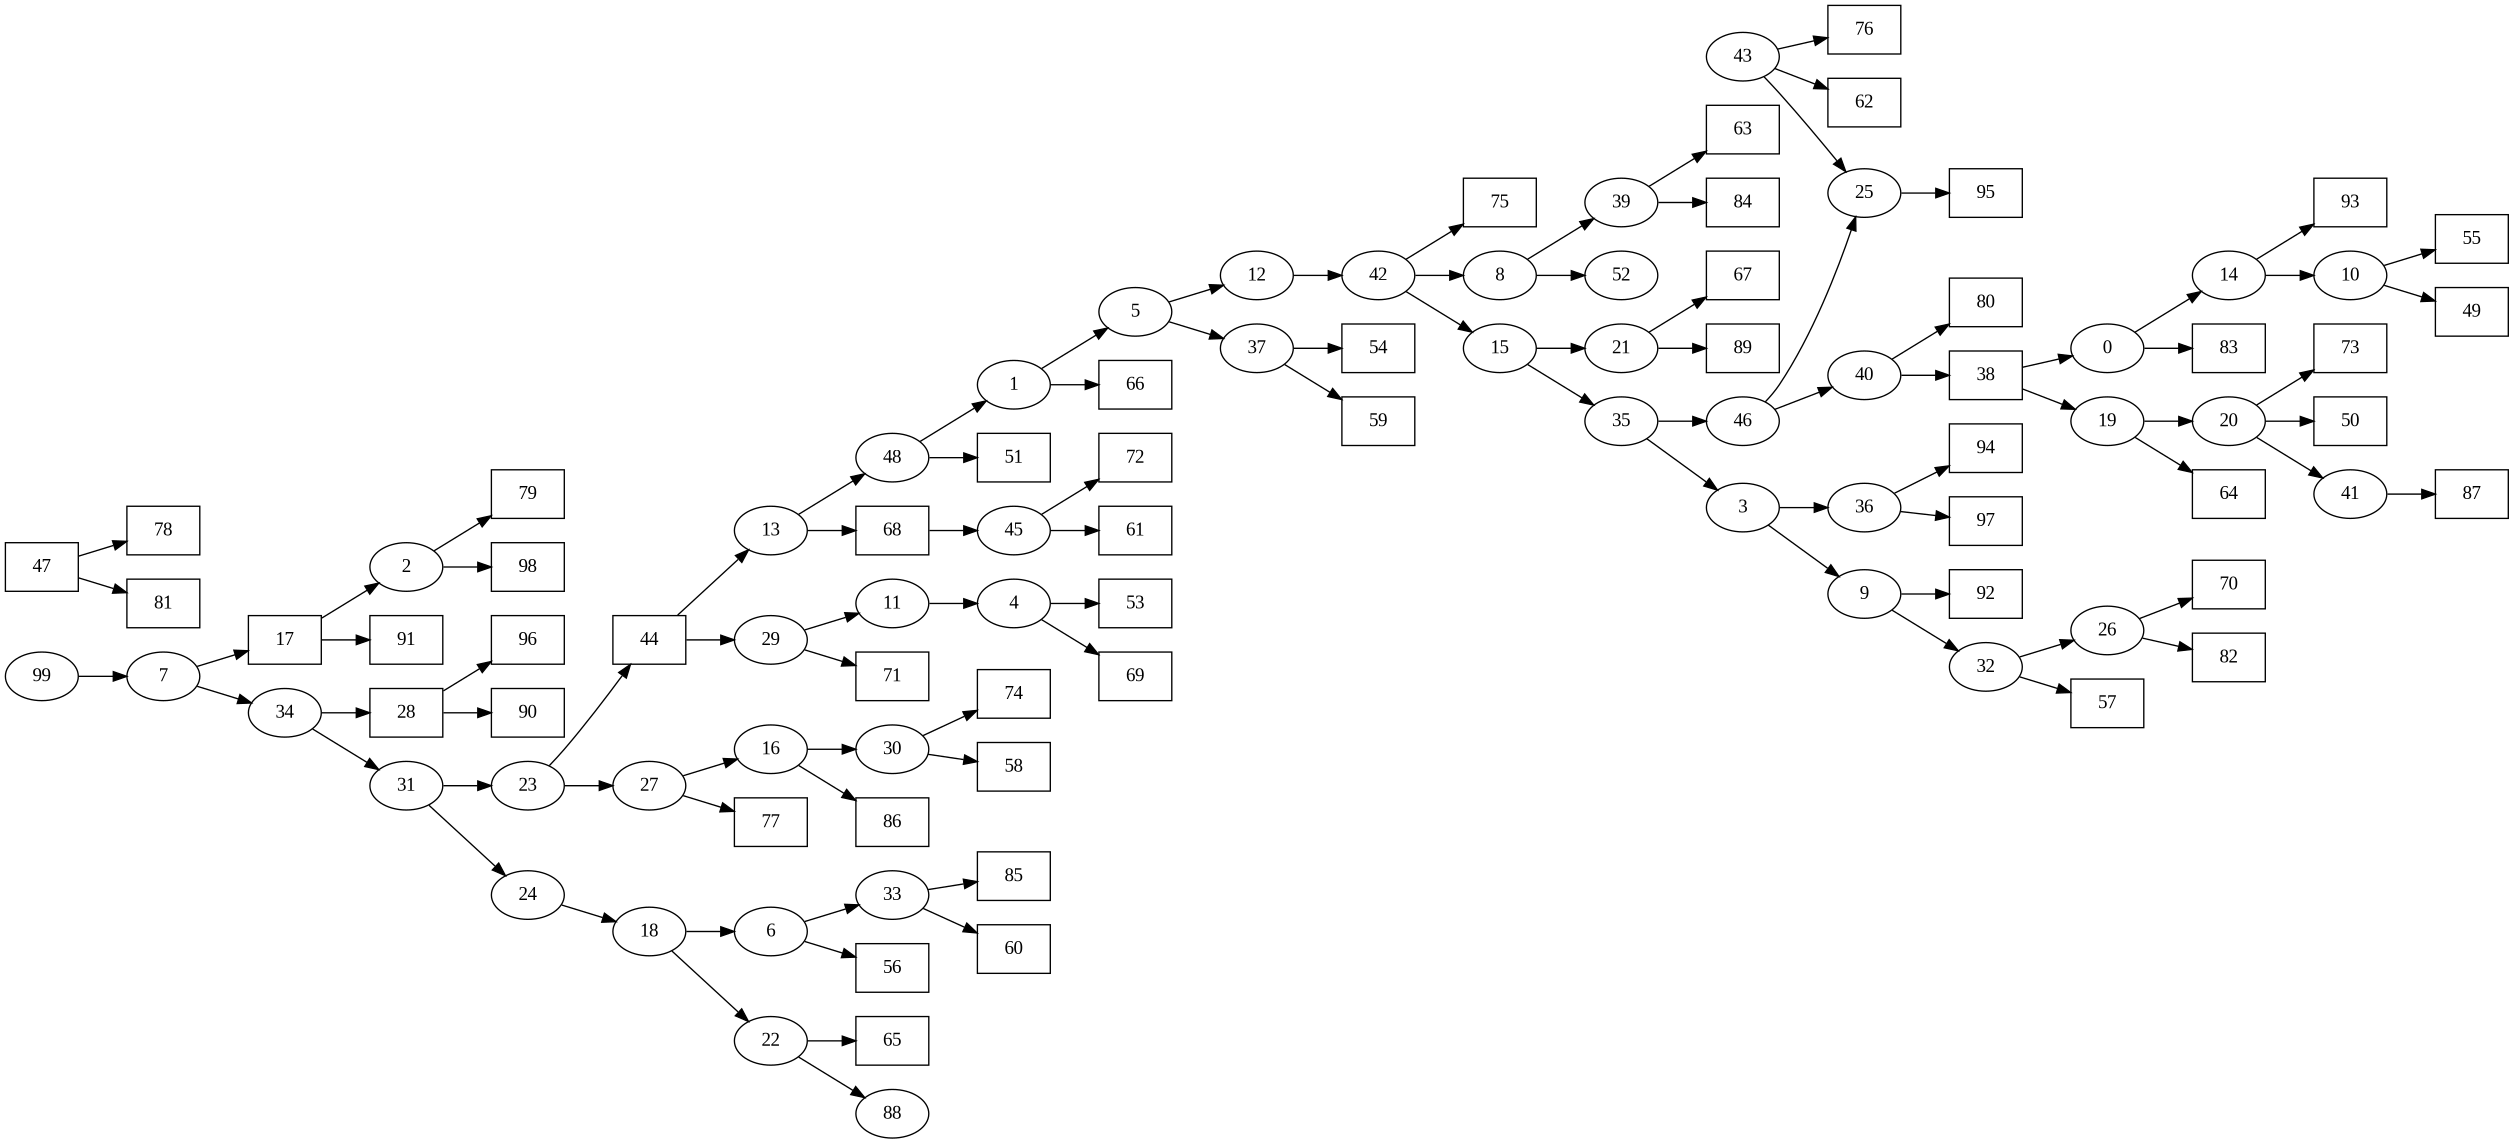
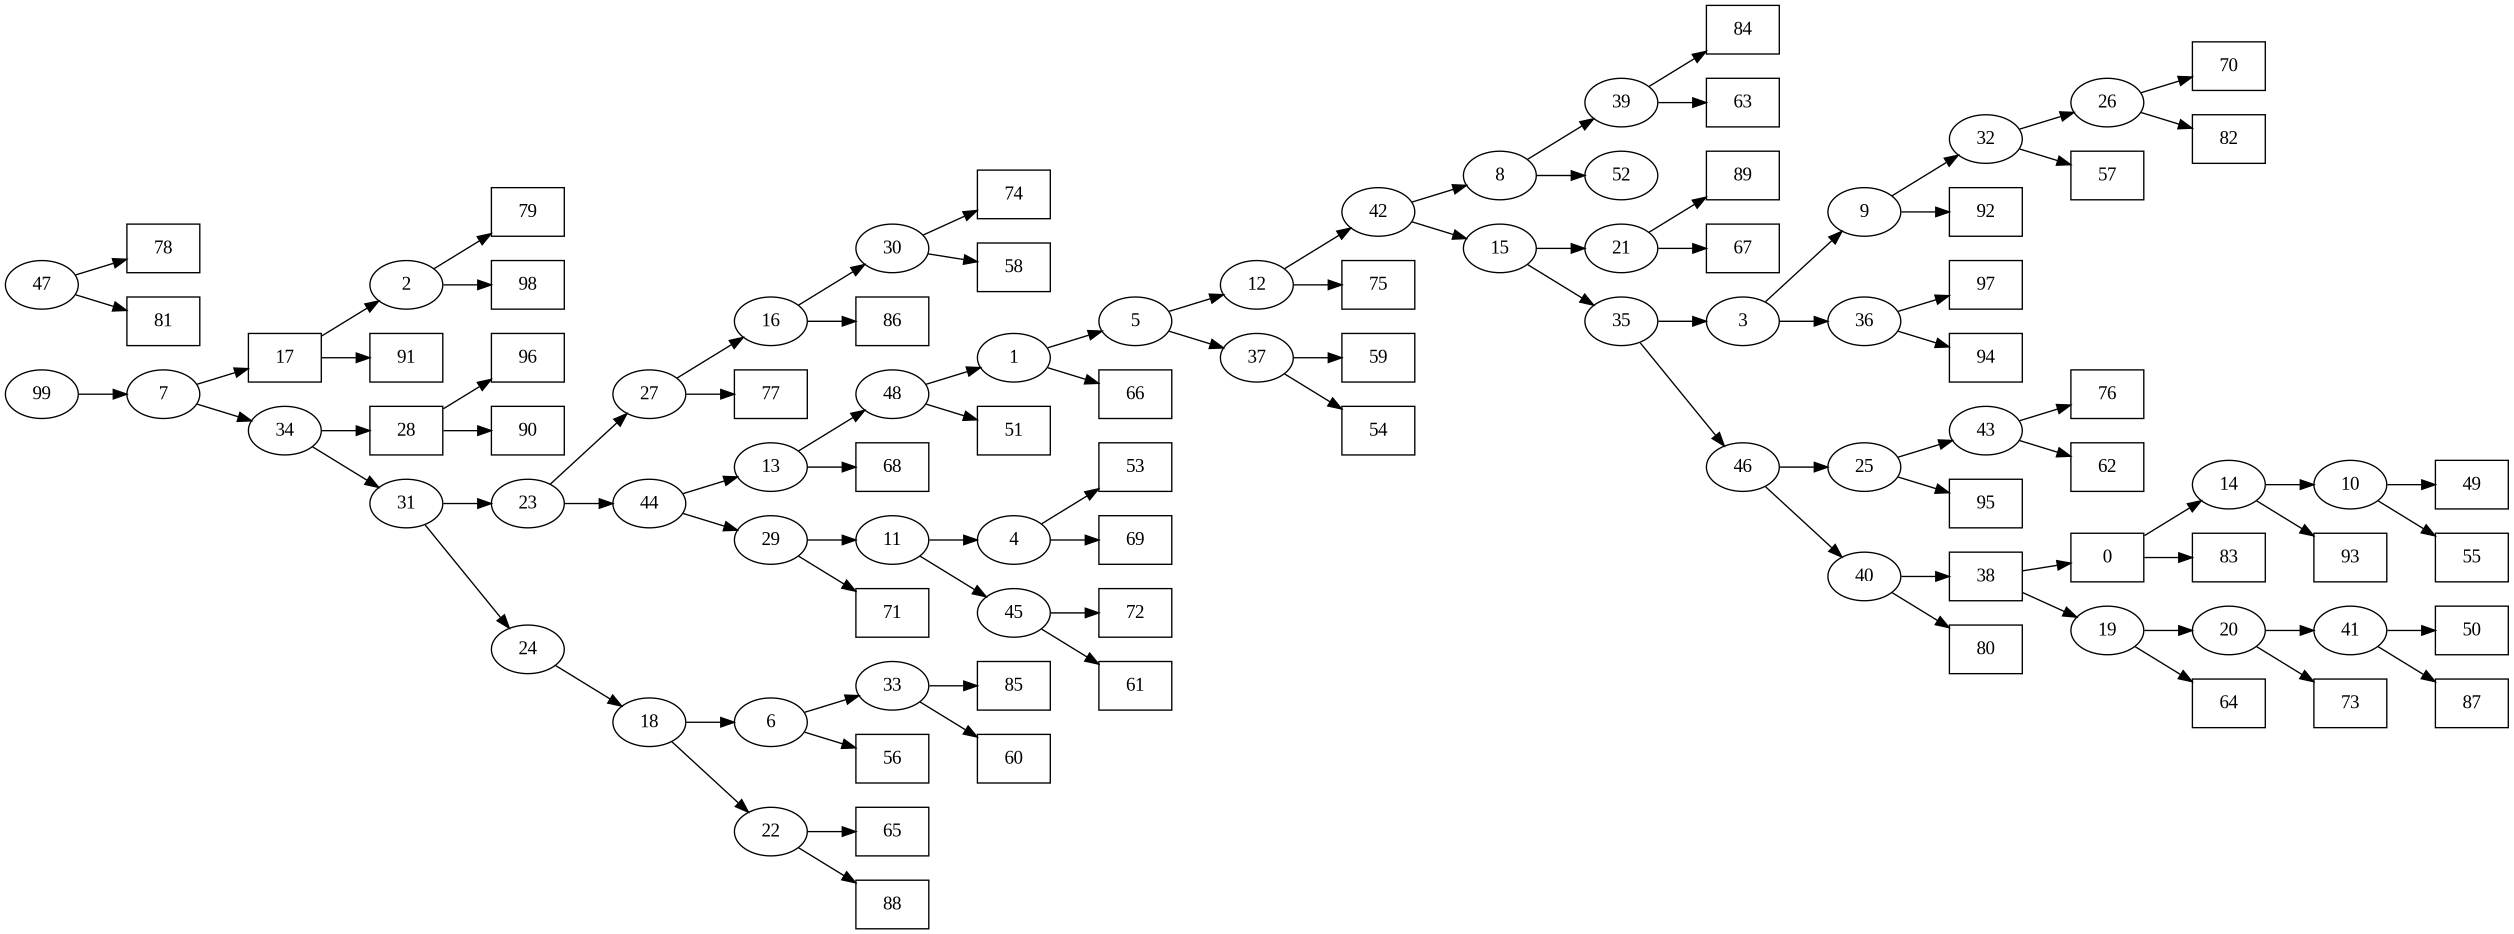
  digraph {
    fontname="Liberation Serif"
    rankdir=LR
    node [fontname="Liberation Serif" shape=box]
    edge [fontname="Liberation Serif"]
-   n1 [label=0 shape=""]
+   n1 [label=0]
    n2 [label=14 shape=""]
    n3 [label=83]
    n4 [label=10 shape=""]
    n5 [label=93]
    n6 [label=1 shape=""]
    n7 [label=5 shape=""]
    n8 [label=66]
    n9 [label=12 shape=""]
    n10 [label=37 shape=""]
    n11 [label=2 shape=""]
    n12 [label=79]
    n13 [label=98]
    n14 [label=3 shape=""]
    n15 [label=9 shape=""]
    n16 [label=36 shape=""]
    n17 [label=32 shape=""]
    n18 [label=92]
    n19 [label=97]
    n20 [label=94]
    n21 [label=4 shape=""]
    n22 [label=53]
    n23 [label=69]
    n24 [label=42 shape=""]
    n25 [label=75]
    n26 [label=59]
    n27 [label=54]
    n28 [label=6 shape=""]
    n29 [label=33 shape=""]
    n30 [label=56]
    n31 [label=85]
    n32 [label=60]
    n33 [label=7 shape=""]
    n34 [label=17]
    n35 [label=34 shape=""]
    n36 [label=91]
    n37 [label=28]
    n38 [label=31 shape=""]
    n39 [label=8 shape=""]
    n40 [label=39 shape=""]
    n41 [label=52 shape=ellipse]
    n42 [label=84]
    n43 [label=63]
    n44 [label=26 shape=""]
    n45 [label=57]
    n46 [label=49]
    n47 [label=55]
    n48 [label=11 shape=""]
    n49 [label=45 shape=""]
    n50 [label=72]
    n51 [label=61]
    n52 [label=15 shape=""]
    n53 [label=13 shape=""]
    n54 [label=48 shape=""]
    n55 [label=68]
    n56 [label=51]
    n57 [label=21 shape=""]
    n58 [label=35 shape=""]
    n59 [label=89]
    n60 [label=67]
    n61 [label=46 shape=""]
    n62 [label=16 shape=""]
    n63 [label=30 shape=""]
    n64 [label=86]
    n65 [label=74]
    n66 [label=58]
    n67 [label=18 shape=""]
    n68 [label=22 shape=""]
    n69 [label=65]
-   n70 [label=88 shape=ellipse]
+   n70 [label=88]
    n71 [label=19 shape=""]
    n72 [label=20 shape=""]
    n73 [label=64]
    n74 [label=41 shape=""]
    n75 [label=73]
    n76 [label=50]
    n77 [label=87]
    n78 [label=23 shape=""]
    n79 [label=27 shape=""]
-   n80 [label=44]
+   n80 [label=44 shape=""]
    n81 [label=77]
    n82 [label=29 shape=""]
    n83 [label=24 shape=""]
-   n84 [label=47]
+   n84 [label=47 shape=""]
    n85 [label=78]
    n86 [label=81]
    n87 [label=25 shape=""]
    n88 [label=43 shape=""]
    n89 [label=95]
    n90 [label=76]
    n91 [label=62]
    n92 [label=70]
    n93 [label=82]
    n94 [label=96]
    n95 [label=90]
    n96 [label=71]
    n97 [label=40 shape=""]
    n98 [label=38]
    n99 [label=80]
    n100 [label=99 shape=""]
    n1 -> n2
    n1 -> n3
    n2 -> n4
    n2 -> n5
    n4 -> n46
    n4 -> n47
    n6 -> n7
    n6 -> n8
    n7 -> n9
    n7 -> n10
    n9 -> n24
-   n24 -> n25
+   n9 -> n25
    n10 -> n26
    n10 -> n27
    n11 -> n12
    n11 -> n13
    n14 -> n15
    n14 -> n16
    n15 -> n17
    n15 -> n18
    n16 -> n19
    n16 -> n20
    n17 -> n44
    n17 -> n45
    n21 -> n22
    n21 -> n23
    n24 -> n39
    n24 -> n52
    n28 -> n29
    n28 -> n30
    n29 -> n31
    n29 -> n32
    n33 -> n34
    n33 -> n35
    n34 -> n11
    n34 -> n36
    n35 -> n37
    n35 -> n38
    n37 -> n94
    n37 -> n95
    n38 -> n78
    n38 -> n83
    n39 -> n40
    n39 -> n41
    n40 -> n42
    n40 -> n43
    n44 -> n92
    n44 -> n93
    n48 -> n21
-   n55 -> n49
+   n48 -> n49
    n49 -> n50
    n49 -> n51
    n52 -> n57
    n52 -> n58
    n53 -> n54
    n53 -> n55
    n54 -> n6
    n54 -> n56
    n57 -> n59
    n57 -> n60
    n58 -> n14
    n58 -> n61
    n61 -> n87
    n61 -> n97
    n62 -> n63
    n62 -> n64
    n63 -> n65
    n63 -> n66
    n67 -> n28
    n67 -> n68
    n68 -> n69
    n68 -> n70
    n71 -> n72
    n71 -> n73
    n72 -> n74
    n72 -> n75
-   n72 -> n76
+   n74 -> n76
    n74 -> n77
    n78 -> n79
    n78 -> n80
    n79 -> n62
    n79 -> n81
    n80 -> n53
    n80 -> n82
    n82 -> n48
    n82 -> n96
    n83 -> n67
    n84 -> n85
    n84 -> n86
-   n88 -> n87
+   n87 -> n88
    n87 -> n89
    n88 -> n90
    n88 -> n91
    n97 -> n98
    n97 -> n99
    n98 -> n1
    n98 -> n71
    n100 -> n33
  }
